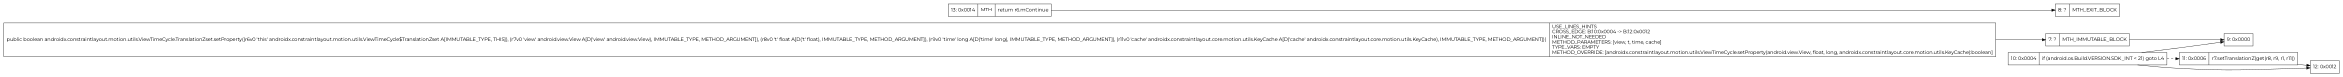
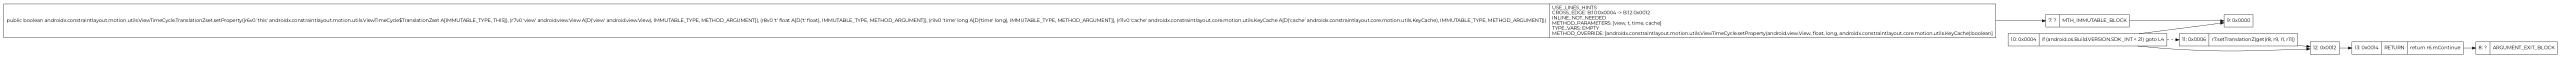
  digraph {
    fontname=Montserrat
    rankdir=LR
    node [fontname=Montserrat shape=record]
    edge [fontname=Montserrat]
    n1 [label="{7\:\ ?|MTH_IMMUTABLE_BLOCK\l}"]
    n2 [label="{9\:\ 0x0000}"]
    n3 [label="{10\:\ 0x0004|if (android.os.Build.VERSION.SDK_INT \< 21) goto L4\l}"]
    n4 [label="{11\:\ 0x0006|r7.setTranslationZ(get(r8, r9, r1, r11))\l}"]
    n5 [label="{12\:\ 0x0012}"]
-   n6 [label="{13\:\ 0x0014|MTH\l|return r6.mContinue\l}"]
-   n7 [label="{8\:\ ?|MTH_EXIT_BLOCK\l}"]
+   n6 [label="{13\:\ 0x0014|RETURN\l|return r6.mContinue\l}"]
+   n7 [label="{8\:\ ?|ARGUMENT_EXIT_BLOCK\l}"]
    n8 [label="{public boolean androidx.constraintlayout.motion.utils.ViewTimeCycle.TranslationZset.setProperty((r6v0 'this' androidx.constraintlayout.motion.utils.ViewTimeCycle$TranslationZset A[IMMUTABLE_TYPE, THIS]), (r7v0 'view' android.view.View A[D('view' android.view.View), IMMUTABLE_TYPE, METHOD_ARGUMENT]), (r8v0 't' float A[D('t' float), IMMUTABLE_TYPE, METHOD_ARGUMENT]), (r9v0 'time' long A[D('time' long), IMMUTABLE_TYPE, METHOD_ARGUMENT]), (r11v0 'cache' androidx.constraintlayout.core.motion.utils.KeyCache A[D('cache' androidx.constraintlayout.core.motion.utils.KeyCache), IMMUTABLE_TYPE, METHOD_ARGUMENT]))  | USE_LINES_HINTS\lCROSS_EDGE: B:10:0x0004 \-\> B:12:0x0012\lINLINE_NOT_NEEDED\lMETHOD_PARAMETERS: [view, t, time, cache]\lTYPE_VARS: EMPTY\lMETHOD_OVERRIDE: [androidx.constraintlayout.motion.utils.ViewTimeCycle.setProperty(android.view.View, float, long, androidx.constraintlayout.core.motion.utils.KeyCache):boolean]\l}"]
    n1 -> n2
    n3 -> n2
    n3 -> n4 [style=dashed]
    n3 -> n5
    n4 -> n5
+   n5 -> n6
    n6 -> n7
    n8 -> n1
  }
